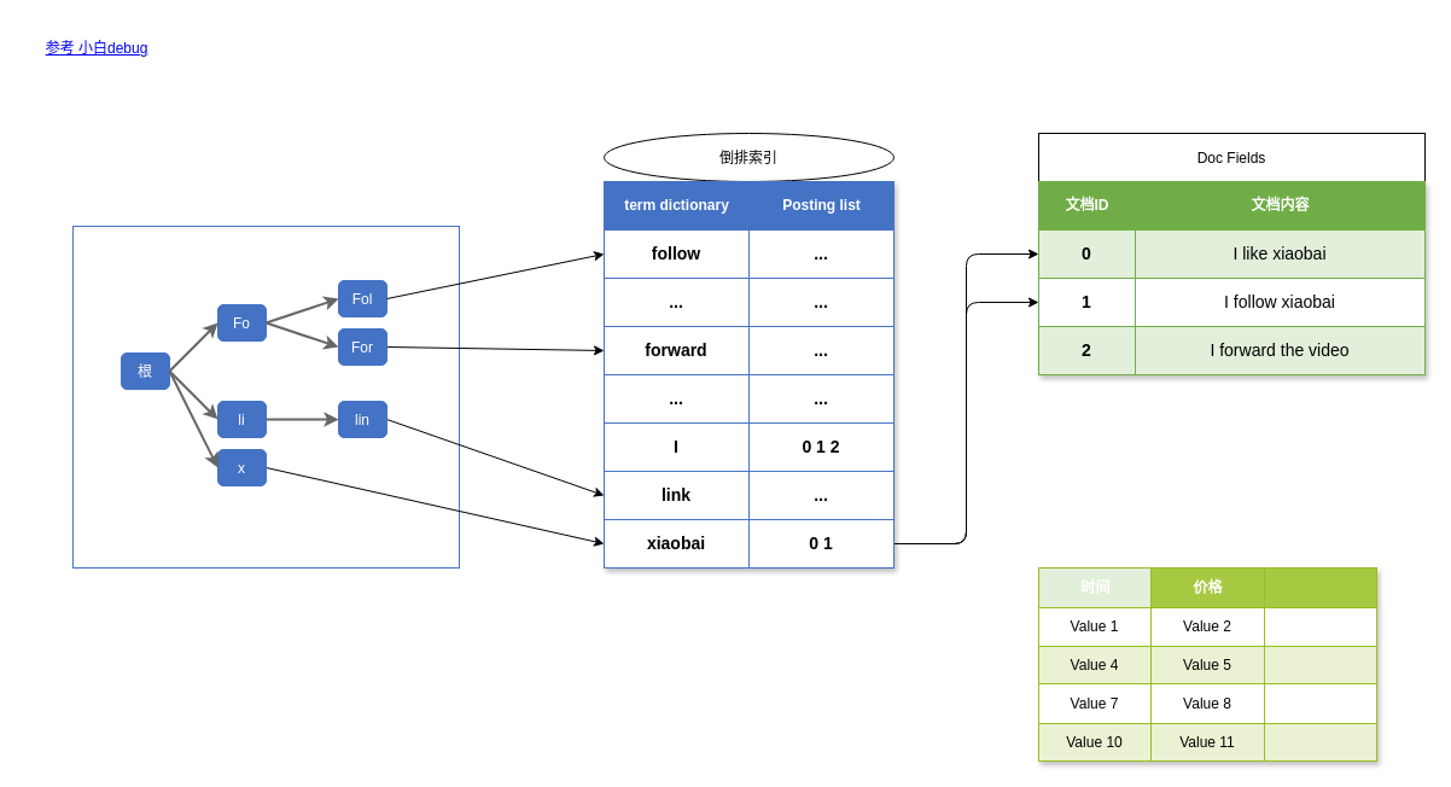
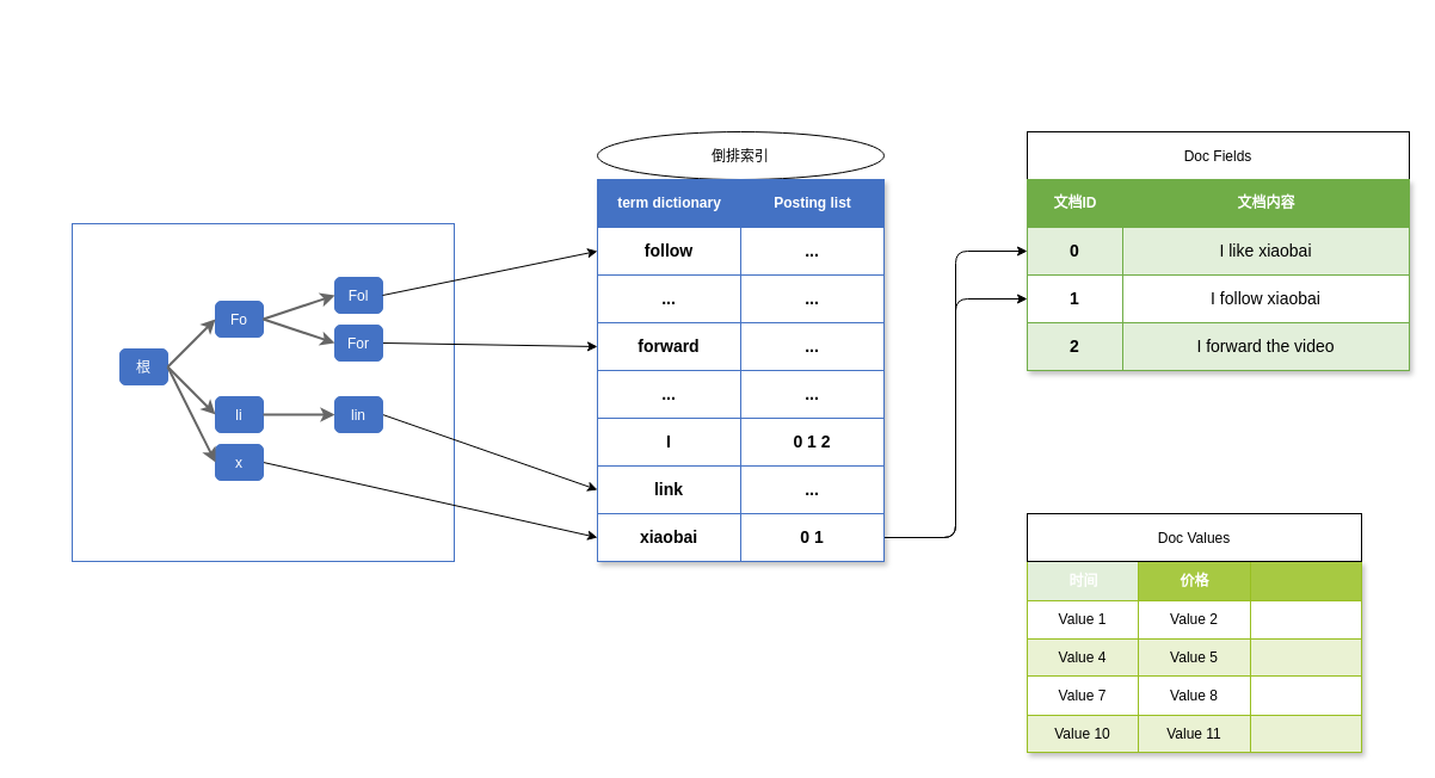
  <mxCell id="0" />
  <mxCell id="1" parent="0" />
  <mxCell id="2" value="倒排索引" vertex="1" parent="1" style="ellipse;"><mxGeometry x="500" y="110" width="240" height="40" as="geometry" /></mxCell>
  <mxCell id="3" value="Doc Fields" vertex="1" parent="1"><mxGeometry x="860" y="110" width="320" height="40" as="geometry" /></mxCell>
  <mxCell id="4" value="" style="childLayout=tableLayout;recursiveResize=0;strokeColor=#70AD47;fillColor=#ffffff;shadow=1;" vertex="1" parent="1"><mxGeometry x="860" y="150" width="320" height="160" as="geometry" /></mxCell>
  <mxCell id="5" style="shape=tableRow;horizontal=0;startSize=0;swimlaneHead=0;swimlaneBody=0;top=0;left=0;bottom=0;right=0;dropTarget=0;collapsible=0;recursiveResize=0;expand=0;fontStyle=1;strokeColor=inherit;fillColor=#70AD47;fontColor=#ffffff;" vertex="1" parent="4"><mxGeometry width="320" height="40" as="geometry" /></mxCell>
  <mxCell id="6" value="文档ID" style="connectable=0;recursiveResize=0;strokeColor=inherit;fillColor=inherit;align=center;fontStyle=1;fontColor=#FFFFFF;html=1;" vertex="1" parent="5"><mxGeometry width="80" height="40" as="geometry"><mxRectangle width="80" height="40" as="alternateBounds" /></mxGeometry></mxCell>
  <mxCell id="7" value="文档内容" style="connectable=0;recursiveResize=0;strokeColor=inherit;fillColor=inherit;align=center;fontStyle=1;fontColor=#FFFFFF;html=1;" vertex="1" parent="5"><mxGeometry x="80" width="240" height="40" as="geometry"><mxRectangle width="240" height="40" as="alternateBounds" /></mxGeometry></mxCell>
  <mxCell id="8" style="shape=tableRow;horizontal=0;startSize=0;swimlaneHead=0;swimlaneBody=0;top=0;left=0;bottom=0;right=0;dropTarget=0;collapsible=0;recursiveResize=0;expand=0;fontStyle=0;strokeColor=inherit;fillColor=#E2EFDA;" vertex="1" parent="4"><mxGeometry y="40" width="320" height="40" as="geometry" /></mxCell>
  <mxCell id="9" value="0" style="connectable=0;recursiveResize=0;strokeColor=inherit;fillColor=inherit;align=center;whiteSpace=wrap;html=1;fontSize=14;fontStyle=1;" vertex="1" parent="8"><mxGeometry width="80" height="40" as="geometry"><mxRectangle width="80" height="40" as="alternateBounds" /></mxGeometry></mxCell>
  <mxCell id="10" value="I like xiaobai" style="connectable=0;recursiveResize=0;strokeColor=inherit;fillColor=inherit;align=center;whiteSpace=wrap;html=1;fontSize=14;" vertex="1" parent="8"><mxGeometry x="80" width="240" height="40" as="geometry"><mxRectangle width="240" height="40" as="alternateBounds" /></mxGeometry></mxCell>
  <mxCell id="11" style="shape=tableRow;horizontal=0;startSize=0;swimlaneHead=0;swimlaneBody=0;top=0;left=0;bottom=0;right=0;dropTarget=0;collapsible=0;recursiveResize=0;expand=0;fontStyle=0;strokeColor=inherit;fillColor=#ffffff;" vertex="1" parent="4"><mxGeometry y="80" width="320" height="40" as="geometry" /></mxCell>
  <mxCell id="12" value="1" style="connectable=0;recursiveResize=0;strokeColor=inherit;fillColor=inherit;align=center;whiteSpace=wrap;html=1;fontSize=14;fontStyle=1;" vertex="1" parent="11"><mxGeometry width="80" height="40" as="geometry"><mxRectangle width="80" height="40" as="alternateBounds" /></mxGeometry></mxCell>
  <mxCell id="13" value="I follow xiaobai" style="connectable=0;recursiveResize=0;strokeColor=inherit;fillColor=inherit;align=center;whiteSpace=wrap;html=1;fontSize=14;" vertex="1" parent="11"><mxGeometry x="80" width="240" height="40" as="geometry"><mxRectangle width="240" height="40" as="alternateBounds" /></mxGeometry></mxCell>
  <mxCell id="14" style="shape=tableRow;horizontal=0;startSize=0;swimlaneHead=0;swimlaneBody=0;top=0;left=0;bottom=0;right=0;dropTarget=0;collapsible=0;recursiveResize=0;expand=0;fontStyle=0;strokeColor=inherit;fillColor=#E2EFDA;" vertex="1" parent="4"><mxGeometry y="120" width="320" height="40" as="geometry" /></mxCell>
  <mxCell id="15" value="2" style="connectable=0;recursiveResize=0;strokeColor=inherit;fillColor=inherit;align=center;whiteSpace=wrap;html=1;fontSize=14;fontStyle=1;" vertex="1" parent="14"><mxGeometry width="80" height="40" as="geometry"><mxRectangle width="80" height="40" as="alternateBounds" /></mxGeometry></mxCell>
  <mxCell id="16" value="I forward the video" style="connectable=0;recursiveResize=0;strokeColor=inherit;fillColor=inherit;align=center;whiteSpace=wrap;html=1;fontSize=14;" vertex="1" parent="14"><mxGeometry x="80" width="240" height="40" as="geometry"><mxRectangle width="240" height="40" as="alternateBounds" /></mxGeometry></mxCell>
  <mxCell id="17" value="" style="exitX=1;exitY=0.5;exitDx=0;exitDy=0;edgeStyle=orthogonalEdgeStyle;entryX=0;entryY=0.5;entryDx=0;entryDy=0;" edge="1" parent="1" source="59" target="8"><mxGeometry relative="1" as="geometry"><mxPoint x="700" y="220" as="sourcePoint" /><mxPoint x="860" y="220" as="targetPoint" /></mxGeometry></mxCell>
  <mxCell id="18" style="edgeStyle=orthogonalEdgeStyle;html=1;exitX=1;exitY=0.5;exitDx=0;exitDy=0;entryX=0;entryY=0.5;entryDx=0;entryDy=0;" edge="1" parent="1" source="59" target="11"><mxGeometry relative="1" as="geometry" /></mxCell>
  <mxCell id="19" value="" style="strokeColor=#4472C4;fillColor=#ffffff;" vertex="1" parent="1"><mxGeometry x="60" y="187" width="320" height="283" as="geometry" /></mxCell>
  <mxCell id="20" value="根" style="rounded=1;fillColor=#4472C4;fontColor=#ffffff;strokeColor=#4472C4;" vertex="1" parent="1"><mxGeometry x="100" y="292" width="40" height="30" as="geometry" /></mxCell>
  <mxCell id="21" value="Fo" style="rounded=1;fillColor=#4472C4;fontColor=#ffffff;strokeColor=#4472C4;" vertex="1" parent="1"><mxGeometry x="180" y="252" width="40" height="30" as="geometry" /></mxCell>
  <mxCell id="22" value="li" style="rounded=1;fillColor=#4472C4;fontColor=#ffffff;strokeColor=#4472C4;" vertex="1" parent="1"><mxGeometry x="180" y="332" width="40" height="30" as="geometry" /></mxCell>
  <mxCell id="23" style="edgeStyle=none;html=1;exitX=1;exitY=0.5;exitDx=0;exitDy=0;entryX=0;entryY=0.5;entryDx=0;entryDy=0;rounded=1;curved=0;" edge="1" parent="1" source="24" target="59"><mxGeometry relative="1" as="geometry" /></mxCell>
  <mxCell id="24" value="x" style="rounded=1;fillColor=#4472C4;fontColor=#ffffff;strokeColor=#4472C4;" vertex="1" parent="1"><mxGeometry x="180" y="372" width="40" height="30" as="geometry" /></mxCell>
  <mxCell id="25" value="Fol" style="rounded=1;fillColor=#4472C4;fontColor=#ffffff;strokeColor=#4472C4;" vertex="1" parent="1"><mxGeometry x="280" y="232" width="40" height="30" as="geometry" /></mxCell>
  <mxCell id="26" style="edgeStyle=none;html=1;exitX=1;exitY=0.5;exitDx=0;exitDy=0;entryX=0;entryY=0.5;entryDx=0;entryDy=0;rounded=1;curved=0;" edge="1" parent="1" source="27" target="47"><mxGeometry relative="1" as="geometry" /></mxCell>
  <mxCell id="27" value="For" style="rounded=1;fillColor=#4472C4;fontColor=#ffffff;strokeColor=#4472C4;" vertex="1" parent="1"><mxGeometry x="280" y="272" width="40" height="30" as="geometry" /></mxCell>
  <mxCell id="28" style="edgeStyle=none;html=1;exitX=1;exitY=0.5;exitDx=0;exitDy=0;entryX=0;entryY=0.5;entryDx=0;entryDy=0;rounded=1;curved=0;" edge="1" parent="1" source="29" target="56"><mxGeometry relative="1" as="geometry" /></mxCell>
  <mxCell id="29" value="lin" style="rounded=1;fillColor=#4472C4;fontColor=#ffffff;strokeColor=#4472C4;" vertex="1" parent="1"><mxGeometry x="280" y="332" width="40" height="30" as="geometry" /></mxCell>
  <mxCell id="30" value="" style="strokeColor=#666666;strokeWidth=2;" edge="1" parent="1"><mxGeometry relative="1" as="geometry"><mxPoint x="140" y="307" as="sourcePoint" /><mxPoint x="180" y="267" as="targetPoint" /></mxGeometry></mxCell>
  <mxCell id="31" value="" style="strokeColor=#666666;strokeWidth=2;" edge="1" parent="1"><mxGeometry relative="1" as="geometry"><mxPoint x="140" y="307" as="sourcePoint" /><mxPoint x="180" y="347" as="targetPoint" /></mxGeometry></mxCell>
  <mxCell id="32" value="" style="strokeColor=#666666;strokeWidth=2;" edge="1" parent="1"><mxGeometry relative="1" as="geometry"><mxPoint x="140" y="307" as="sourcePoint" /><mxPoint x="180" y="387" as="targetPoint" /></mxGeometry></mxCell>
  <mxCell id="33" value="" style="strokeColor=#666666;strokeWidth=2;" edge="1" parent="1"><mxGeometry relative="1" as="geometry"><mxPoint x="220" y="267" as="sourcePoint" /><mxPoint x="280" y="247" as="targetPoint" /></mxGeometry></mxCell>
  <mxCell id="34" value="" style="strokeColor=#666666;strokeWidth=2;" edge="1" parent="1"><mxGeometry relative="1" as="geometry"><mxPoint x="220" y="267" as="sourcePoint" /><mxPoint x="280" y="287" as="targetPoint" /></mxGeometry></mxCell>
  <mxCell id="35" value="" style="strokeColor=#666666;strokeWidth=2;" edge="1" parent="1"><mxGeometry relative="1" as="geometry"><mxPoint x="220" y="347" as="sourcePoint" /><mxPoint x="280" y="347" as="targetPoint" /></mxGeometry></mxCell>
- <mxCell id="36" value="参考 小白debug" style="text;html=1;strokeColor=none;fillColor=none;whiteSpace=wrap;align=center;verticalAlign=middle;fontColor=#0000EE;fontStyle=4;" vertex="1" parent="1"><mxGeometry width="120" height="40" as="geometry" x="20" y="20" /></mxCell>
  <mxCell id="37" value="" style="childLayout=tableLayout;recursiveResize=0;strokeColor=#4472C4;fillColor=#ffffff;shadow=1;" vertex="1" parent="1"><mxGeometry x="500" y="150" width="240" height="320" as="geometry" /></mxCell>
  <mxCell id="38" style="shape=tableRow;horizontal=0;startSize=0;swimlaneHead=0;swimlaneBody=0;top=0;left=0;bottom=0;right=0;dropTarget=0;collapsible=0;recursiveResize=0;expand=0;fontStyle=1;strokeColor=inherit;fillColor=#4472C4;fontColor=#ffffff;" vertex="1" parent="37"><mxGeometry width="240" height="40" as="geometry" /></mxCell>
  <mxCell id="39" value="term dictionary" style="connectable=0;recursiveResize=0;strokeColor=inherit;fillColor=inherit;align=center;fontStyle=1;fontColor=#FFFFFF;html=1;" vertex="1" parent="38"><mxGeometry width="120" height="40" as="geometry"><mxRectangle width="120" height="40" as="alternateBounds" /></mxGeometry></mxCell>
  <mxCell id="40" value="Posting list" style="connectable=0;recursiveResize=0;strokeColor=inherit;fillColor=inherit;align=center;fontStyle=1;fontColor=#FFFFFF;html=1;" vertex="1" parent="38"><mxGeometry x="120" width="120" height="40" as="geometry"><mxRectangle width="120" height="40" as="alternateBounds" /></mxGeometry></mxCell>
  <mxCell id="41" value="" style="shape=tableRow;horizontal=0;startSize=0;swimlaneHead=0;swimlaneBody=0;top=0;left=0;bottom=0;right=0;dropTarget=0;collapsible=0;recursiveResize=0;expand=0;fontStyle=0;strokeColor=inherit;fillColor=#ffffff;" vertex="1" parent="37"><mxGeometry y="40" width="240" height="40" as="geometry" /></mxCell>
  <mxCell id="42" value="follow" style="connectable=0;recursiveResize=0;strokeColor=inherit;fillColor=inherit;align=center;whiteSpace=wrap;html=1;fontSize=14;fontStyle=1;" vertex="1" parent="41"><mxGeometry width="120" height="40" as="geometry"><mxRectangle width="120" height="40" as="alternateBounds" /></mxGeometry></mxCell>
  <mxCell id="43" value="..." style="connectable=0;recursiveResize=0;strokeColor=inherit;fillColor=inherit;align=center;whiteSpace=wrap;html=1;fontSize=14;fontStyle=1;" vertex="1" parent="41"><mxGeometry x="120" width="120" height="40" as="geometry"><mxRectangle width="120" height="40" as="alternateBounds" /></mxGeometry></mxCell>
  <mxCell id="44" value="" style="shape=tableRow;horizontal=0;startSize=0;swimlaneHead=0;swimlaneBody=0;top=0;left=0;bottom=0;right=0;dropTarget=0;collapsible=0;recursiveResize=0;expand=0;fontStyle=0;strokeColor=inherit;fillColor=#ffffff;" vertex="1" parent="37"><mxGeometry y="80" width="240" height="40" as="geometry" /></mxCell>
  <mxCell id="45" value="..." style="connectable=0;recursiveResize=0;strokeColor=inherit;fillColor=inherit;align=center;whiteSpace=wrap;html=1;fontSize=14;fontStyle=1;" vertex="1" parent="44"><mxGeometry width="120" height="40" as="geometry"><mxRectangle width="120" height="40" as="alternateBounds" /></mxGeometry></mxCell>
  <mxCell id="46" value="..." style="connectable=0;recursiveResize=0;strokeColor=inherit;fillColor=inherit;align=center;whiteSpace=wrap;html=1;fontSize=14;fontStyle=1;" vertex="1" parent="44"><mxGeometry x="120" width="120" height="40" as="geometry"><mxRectangle width="120" height="40" as="alternateBounds" /></mxGeometry></mxCell>
  <mxCell id="47" value="" style="shape=tableRow;horizontal=0;startSize=0;swimlaneHead=0;swimlaneBody=0;top=0;left=0;bottom=0;right=0;dropTarget=0;collapsible=0;recursiveResize=0;expand=0;fontStyle=0;strokeColor=inherit;fillColor=#ffffff;" vertex="1" parent="37"><mxGeometry y="120" width="240" height="40" as="geometry" /></mxCell>
  <mxCell id="48" value="forward" style="connectable=0;recursiveResize=0;strokeColor=inherit;fillColor=inherit;align=center;whiteSpace=wrap;html=1;fontSize=14;fontStyle=1;" vertex="1" parent="47"><mxGeometry width="120" height="40" as="geometry"><mxRectangle width="120" height="40" as="alternateBounds" /></mxGeometry></mxCell>
  <mxCell id="49" value="..." style="connectable=0;recursiveResize=0;strokeColor=inherit;fillColor=inherit;align=center;whiteSpace=wrap;html=1;fontSize=14;fontStyle=1;" vertex="1" parent="47"><mxGeometry x="120" width="120" height="40" as="geometry"><mxRectangle width="120" height="40" as="alternateBounds" /></mxGeometry></mxCell>
  <mxCell id="50" value="" style="shape=tableRow;horizontal=0;startSize=0;swimlaneHead=0;swimlaneBody=0;top=0;left=0;bottom=0;right=0;dropTarget=0;collapsible=0;recursiveResize=0;expand=0;fontStyle=0;strokeColor=inherit;fillColor=#ffffff;" vertex="1" parent="37"><mxGeometry y="160" width="240" height="40" as="geometry" /></mxCell>
  <mxCell id="51" value="..." style="connectable=0;recursiveResize=0;strokeColor=inherit;fillColor=inherit;align=center;whiteSpace=wrap;html=1;fontSize=14;fontStyle=1;" vertex="1" parent="50"><mxGeometry width="120" height="40" as="geometry"><mxRectangle width="120" height="40" as="alternateBounds" /></mxGeometry></mxCell>
  <mxCell id="52" value="..." style="connectable=0;recursiveResize=0;strokeColor=inherit;fillColor=inherit;align=center;whiteSpace=wrap;html=1;fontSize=14;fontStyle=1;" vertex="1" parent="50"><mxGeometry x="120" width="120" height="40" as="geometry"><mxRectangle width="120" height="40" as="alternateBounds" /></mxGeometry></mxCell>
  <mxCell id="53" value="" style="shape=tableRow;horizontal=0;startSize=0;swimlaneHead=0;swimlaneBody=0;top=0;left=0;bottom=0;right=0;dropTarget=0;collapsible=0;recursiveResize=0;expand=0;fontStyle=0;strokeColor=inherit;fillColor=#ffffff;" vertex="1" parent="37"><mxGeometry y="200" width="240" height="40" as="geometry" /></mxCell>
  <mxCell id="54" value="I" style="connectable=0;recursiveResize=0;strokeColor=inherit;fillColor=inherit;align=center;whiteSpace=wrap;html=1;fontSize=14;fontStyle=1;" vertex="1" parent="53"><mxGeometry width="120" height="40" as="geometry"><mxRectangle width="120" height="40" as="alternateBounds" /></mxGeometry></mxCell>
  <mxCell id="55" value="0    1 2" style="connectable=0;recursiveResize=0;strokeColor=inherit;fillColor=inherit;align=center;whiteSpace=wrap;html=1;fontSize=14;fontStyle=1;" vertex="1" parent="53"><mxGeometry x="120" width="120" height="40" as="geometry"><mxRectangle width="120" height="40" as="alternateBounds" /></mxGeometry></mxCell>
  <mxCell id="56" value="" style="shape=tableRow;horizontal=0;startSize=0;swimlaneHead=0;swimlaneBody=0;top=0;left=0;bottom=0;right=0;dropTarget=0;collapsible=0;recursiveResize=0;expand=0;fontStyle=0;strokeColor=inherit;fillColor=#ffffff;" vertex="1" parent="37"><mxGeometry y="240" width="240" height="40" as="geometry" /></mxCell>
  <mxCell id="57" value="link" style="connectable=0;recursiveResize=0;strokeColor=inherit;fillColor=inherit;align=center;whiteSpace=wrap;html=1;fontSize=14;fontStyle=1;" vertex="1" parent="56"><mxGeometry width="120" height="40" as="geometry"><mxRectangle width="120" height="40" as="alternateBounds" /></mxGeometry></mxCell>
  <mxCell id="58" value="..." style="connectable=0;recursiveResize=0;strokeColor=inherit;fillColor=inherit;align=center;whiteSpace=wrap;html=1;fontSize=14;fontStyle=1;" vertex="1" parent="56"><mxGeometry x="120" width="120" height="40" as="geometry"><mxRectangle width="120" height="40" as="alternateBounds" /></mxGeometry></mxCell>
  <mxCell id="59" value="" style="shape=tableRow;horizontal=0;startSize=0;swimlaneHead=0;swimlaneBody=0;top=0;left=0;bottom=0;right=0;dropTarget=0;collapsible=0;recursiveResize=0;expand=0;fontStyle=0;strokeColor=inherit;fillColor=#ffffff;" vertex="1" parent="37"><mxGeometry y="280" width="240" height="40" as="geometry" /></mxCell>
  <mxCell id="60" value="xiaobai" style="connectable=0;recursiveResize=0;strokeColor=inherit;fillColor=inherit;align=center;whiteSpace=wrap;html=1;fontSize=14;fontStyle=1;" vertex="1" parent="59"><mxGeometry width="120" height="40" as="geometry"><mxRectangle width="120" height="40" as="alternateBounds" /></mxGeometry></mxCell>
  <mxCell id="61" value="0    1" style="connectable=0;recursiveResize=0;strokeColor=inherit;fillColor=inherit;align=center;whiteSpace=wrap;html=1;fontSize=14;fontStyle=1;" vertex="1" parent="59"><mxGeometry x="120" width="120" height="40" as="geometry"><mxRectangle width="120" height="40" as="alternateBounds" /></mxGeometry></mxCell>
  <mxCell id="62" value="" style="endArrow=classic;html=1;exitX=1;exitY=0.5;exitDx=0;exitDy=0;entryX=0;entryY=0.5;entryDx=0;entryDy=0;rounded=1;curved=0;" edge="1" parent="1" source="25" target="41"><mxGeometry width="50" height="50" relative="1" as="geometry"><mxPoint x="480" y="360" as="sourcePoint" /><mxPoint x="530" y="310" as="targetPoint" /></mxGeometry></mxCell>
  <mxCell id="63" value="Assets" style="childLayout=tableLayout;recursiveResize=0;strokeColor=#98bf21;fillColor=#A7C942;shadow=1;" vertex="1" parent="1"><mxGeometry x="860" y="470" width="280" height="160" as="geometry" /></mxCell>
  <mxCell id="64" style="shape=tableRow;horizontal=0;startSize=0;swimlaneHead=0;swimlaneBody=0;top=0;left=0;bottom=0;right=0;dropTarget=0;collapsible=0;recursiveResize=0;expand=0;fontStyle=0;strokeColor=inherit;fillColor=#ffffff;" vertex="1" parent="63"><mxGeometry width="280" height="33" as="geometry" /></mxCell>
  <mxCell id="65" value="时间" style="connectable=0;recursiveResize=0;strokeColor=inherit;fillColor=#e2efda;align=center;fontStyle=1;fontColor=#FFFFFF;html=1;" vertex="1" parent="64"><mxGeometry width="93" height="33" as="geometry"><mxRectangle width="93" height="33" as="alternateBounds" /></mxGeometry></mxCell>
  <mxCell id="66" value="价格" style="connectable=0;recursiveResize=0;strokeColor=inherit;fillColor=#A7C942;align=center;fontStyle=1;fontColor=#FFFFFF;html=1;" vertex="1" parent="64"><mxGeometry x="93" width="94" height="33" as="geometry"><mxRectangle width="94" height="33" as="alternateBounds" /></mxGeometry></mxCell>
  <mxCell id="67" value="" style="connectable=0;recursiveResize=0;strokeColor=inherit;fillColor=#A7C942;align=center;fontStyle=1;fontColor=#FFFFFF;html=1;" vertex="1" parent="64"><mxGeometry x="187" width="93" height="33" as="geometry"><mxRectangle width="93" height="33" as="alternateBounds" /></mxGeometry></mxCell>
  <mxCell id="68" value="" style="shape=tableRow;horizontal=0;startSize=0;swimlaneHead=0;swimlaneBody=0;top=0;left=0;bottom=0;right=0;dropTarget=0;collapsible=0;recursiveResize=0;expand=0;fontStyle=0;strokeColor=inherit;fillColor=#ffffff;" vertex="1" parent="63"><mxGeometry y="33" width="280" height="32" as="geometry" /></mxCell>
  <mxCell id="69" value="Value 1" style="connectable=0;recursiveResize=0;strokeColor=inherit;fillColor=inherit;align=center;whiteSpace=wrap;html=1;" vertex="1" parent="68"><mxGeometry width="93" height="32" as="geometry"><mxRectangle width="93" height="32" as="alternateBounds" /></mxGeometry></mxCell>
  <mxCell id="70" value="Value 2" style="connectable=0;recursiveResize=0;strokeColor=inherit;fillColor=inherit;align=center;whiteSpace=wrap;html=1;" vertex="1" parent="68"><mxGeometry x="93" width="94" height="32" as="geometry"><mxRectangle width="94" height="32" as="alternateBounds" /></mxGeometry></mxCell>
  <mxCell id="71" value="" style="connectable=0;recursiveResize=0;strokeColor=inherit;fillColor=inherit;align=center;whiteSpace=wrap;html=1;" vertex="1" parent="68"><mxGeometry x="187" width="93" height="32" as="geometry"><mxRectangle width="93" height="32" as="alternateBounds" /></mxGeometry></mxCell>
  <mxCell id="72" value="" style="shape=tableRow;horizontal=0;startSize=0;swimlaneHead=0;swimlaneBody=0;top=0;left=0;bottom=0;right=0;dropTarget=0;collapsible=0;recursiveResize=0;expand=0;fontStyle=1;strokeColor=inherit;fillColor=#EAF2D3;" vertex="1" parent="63"><mxGeometry y="65" width="280" height="31" as="geometry" /></mxCell>
  <mxCell id="73" value="Value 4" style="connectable=0;recursiveResize=0;strokeColor=inherit;fillColor=inherit;whiteSpace=wrap;html=1;" vertex="1" parent="72"><mxGeometry width="93" height="31" as="geometry"><mxRectangle width="93" height="31" as="alternateBounds" /></mxGeometry></mxCell>
  <mxCell id="74" value="Value 5" style="connectable=0;recursiveResize=0;strokeColor=inherit;fillColor=inherit;whiteSpace=wrap;html=1;" vertex="1" parent="72"><mxGeometry x="93" width="94" height="31" as="geometry"><mxRectangle width="94" height="31" as="alternateBounds" /></mxGeometry></mxCell>
  <mxCell id="75" value="" style="connectable=0;recursiveResize=0;strokeColor=inherit;fillColor=inherit;whiteSpace=wrap;html=1;" vertex="1" parent="72"><mxGeometry x="187" width="93" height="31" as="geometry"><mxRectangle width="93" height="31" as="alternateBounds" /></mxGeometry></mxCell>
  <mxCell id="76" value="" style="shape=tableRow;horizontal=0;startSize=0;swimlaneHead=0;swimlaneBody=0;top=0;left=0;bottom=0;right=0;dropTarget=0;collapsible=0;recursiveResize=0;expand=0;fontStyle=0;strokeColor=inherit;fillColor=#ffffff;" vertex="1" parent="63"><mxGeometry y="96" width="280" height="33" as="geometry" /></mxCell>
  <mxCell id="77" value="Value 7" style="connectable=0;recursiveResize=0;strokeColor=inherit;fillColor=inherit;fontStyle=0;align=center;whiteSpace=wrap;html=1;" vertex="1" parent="76"><mxGeometry width="93" height="33" as="geometry"><mxRectangle width="93" height="33" as="alternateBounds" /></mxGeometry></mxCell>
  <mxCell id="78" value="Value 8" style="connectable=0;recursiveResize=0;strokeColor=inherit;fillColor=inherit;fontStyle=0;align=center;whiteSpace=wrap;html=1;" vertex="1" parent="76"><mxGeometry x="93" width="94" height="33" as="geometry"><mxRectangle width="94" height="33" as="alternateBounds" /></mxGeometry></mxCell>
  <mxCell id="79" value="" style="connectable=0;recursiveResize=0;strokeColor=inherit;fillColor=inherit;fontStyle=0;align=center;whiteSpace=wrap;html=1;" vertex="1" parent="76"><mxGeometry x="187" width="93" height="33" as="geometry"><mxRectangle width="93" height="33" as="alternateBounds" /></mxGeometry></mxCell>
  <mxCell id="80" value="" style="shape=tableRow;horizontal=0;startSize=0;swimlaneHead=0;swimlaneBody=0;top=0;left=0;bottom=0;right=0;dropTarget=0;collapsible=0;recursiveResize=0;expand=0;fontStyle=1;strokeColor=inherit;fillColor=#EAF2D3;" vertex="1" parent="63"><mxGeometry y="129" width="280" height="31" as="geometry" /></mxCell>
  <mxCell id="81" value="Value 10" style="connectable=0;recursiveResize=0;strokeColor=inherit;fillColor=inherit;whiteSpace=wrap;html=1;" vertex="1" parent="80"><mxGeometry width="93" height="31" as="geometry"><mxRectangle width="93" height="31" as="alternateBounds" /></mxGeometry></mxCell>
  <mxCell id="82" value="Value 11" style="connectable=0;recursiveResize=0;strokeColor=inherit;fillColor=inherit;whiteSpace=wrap;html=1;" vertex="1" parent="80"><mxGeometry x="93" width="94" height="31" as="geometry"><mxRectangle width="94" height="31" as="alternateBounds" /></mxGeometry></mxCell>
  <mxCell id="83" value="" style="connectable=0;recursiveResize=0;strokeColor=inherit;fillColor=inherit;whiteSpace=wrap;html=1;" vertex="1" parent="80"><mxGeometry x="187" width="93" height="31" as="geometry"><mxRectangle width="93" height="31" as="alternateBounds" /></mxGeometry></mxCell>
+ <mxCell id="84" value="Doc Values" vertex="1" parent="1"><mxGeometry x="860" y="430" width="280" height="40" as="geometry" /></mxCell>
